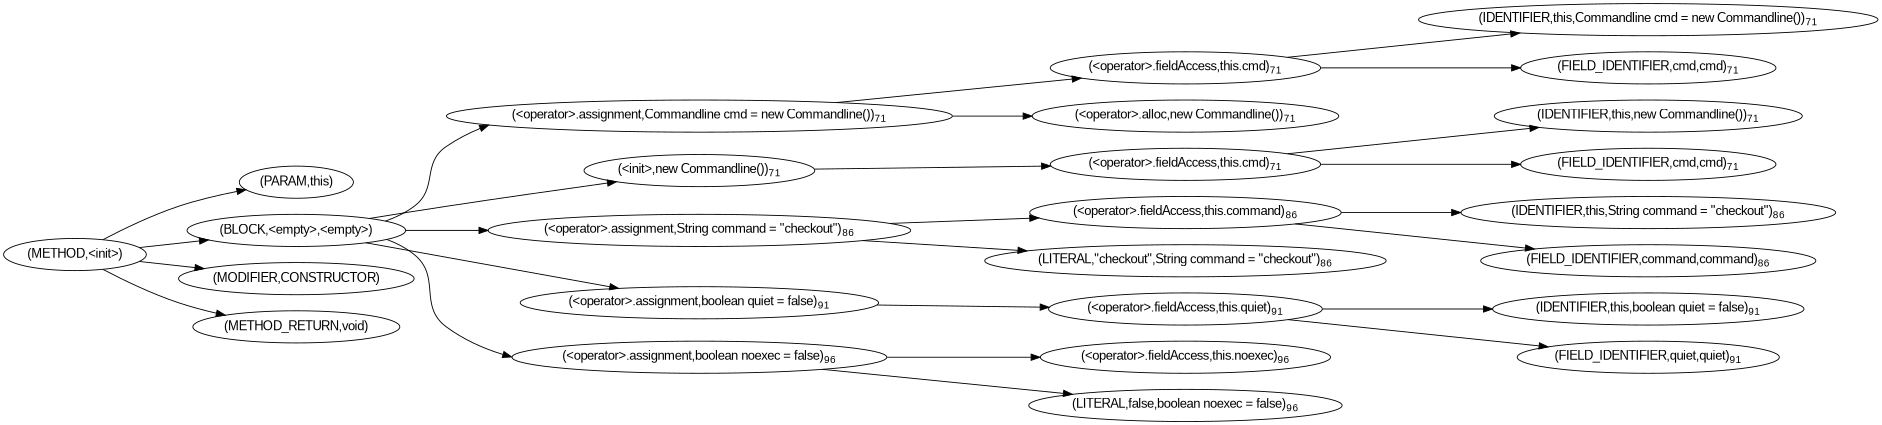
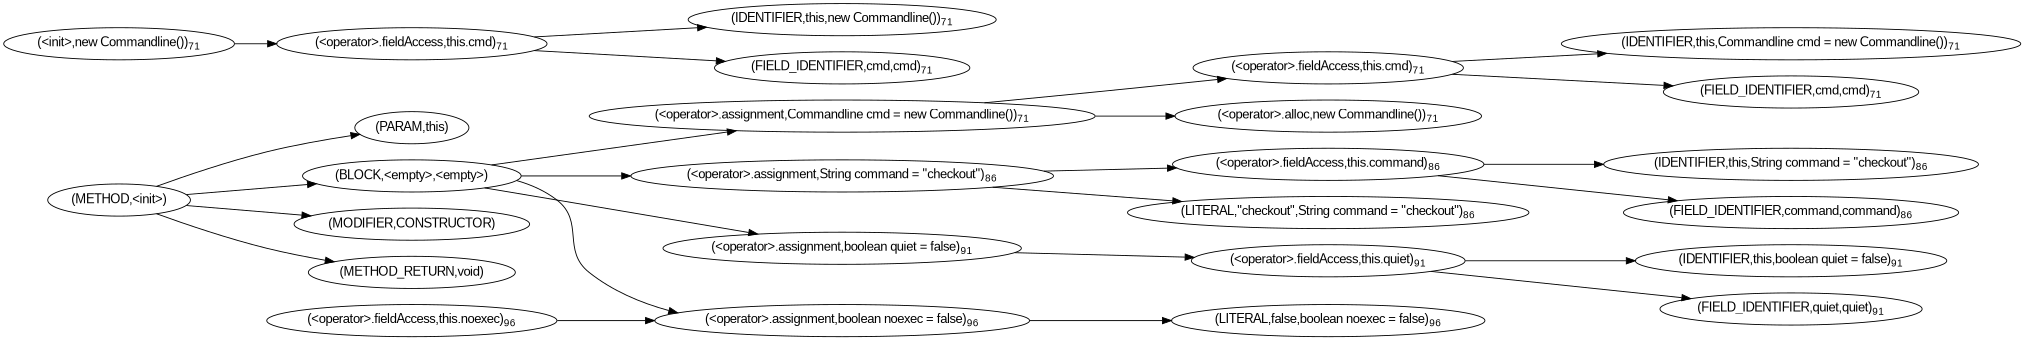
  digraph {
    fontname="Liberation Sans"
    rankdir=LR
    node [fontname="Liberation Sans"]
    edge [fontname="Liberation Sans"]
    n1 [label=<(METHOD,&lt;init&gt;)>]
    n2 [label=<(PARAM,this)>]
    n3 [label=<(BLOCK,&lt;empty&gt;,&lt;empty&gt;)>]
    n4 [label=<(MODIFIER,CONSTRUCTOR)>]
    n5 [label=<(METHOD_RETURN,void)>]
    n6 [label=<(&lt;operator&gt;.assignment,Commandline cmd = new Commandline())<SUB>71</SUB>>]
    n7 [label=<(&lt;init&gt;,new Commandline())<SUB>71</SUB>>]
    n8 [label=<(&lt;operator&gt;.assignment,String command = &quot;checkout&quot;)<SUB>86</SUB>>]
    n9 [label=<(&lt;operator&gt;.assignment,boolean quiet = false)<SUB>91</SUB>>]
    n10 [label=<(&lt;operator&gt;.assignment,boolean noexec = false)<SUB>96</SUB>>]
    n11 [label=<(&lt;operator&gt;.fieldAccess,this.cmd)<SUB>71</SUB>>]
    n12 [label=<(&lt;operator&gt;.alloc,new Commandline())<SUB>71</SUB>>]
    n13 [label=<(&lt;operator&gt;.fieldAccess,this.cmd)<SUB>71</SUB>>]
    n14 [label=<(&lt;operator&gt;.fieldAccess,this.command)<SUB>86</SUB>>]
    n15 [label=<(LITERAL,&quot;checkout&quot;,String command = &quot;checkout&quot;)<SUB>86</SUB>>]
    n16 [label=<(&lt;operator&gt;.fieldAccess,this.quiet)<SUB>91</SUB>>]
    n17 [label=<(&lt;operator&gt;.fieldAccess,this.noexec)<SUB>96</SUB>>]
    n18 [label=<(LITERAL,false,boolean noexec = false)<SUB>96</SUB>>]
    n19 [label=<(IDENTIFIER,this,Commandline cmd = new Commandline())<SUB>71</SUB>>]
    n20 [label=<(FIELD_IDENTIFIER,cmd,cmd)<SUB>71</SUB>>]
    n21 [label=<(IDENTIFIER,this,new Commandline())<SUB>71</SUB>>]
    n22 [label=<(FIELD_IDENTIFIER,cmd,cmd)<SUB>71</SUB>>]
    n23 [label=<(IDENTIFIER,this,String command = &quot;checkout&quot;)<SUB>86</SUB>>]
    n24 [label=<(FIELD_IDENTIFIER,command,command)<SUB>86</SUB>>]
    n25 [label=<(IDENTIFIER,this,boolean quiet = false)<SUB>91</SUB>>]
    n26 [label=<(FIELD_IDENTIFIER,quiet,quiet)<SUB>91</SUB>>]
    n1 -> n2
    n1 -> n3
    n1 -> n4
    n1 -> n5
    n3 -> n6
-   n3 -> n7
    n3 -> n8
    n3 -> n9
    n3 -> n10
    n6 -> n11
    n6 -> n12
    n7 -> n13
    n8 -> n14
    n8 -> n15
    n9 -> n16
-   n10 -> n17
+   n17 -> n10
    n10 -> n18
    n11 -> n19
    n11 -> n20
    n13 -> n21
    n13 -> n22
    n14 -> n23
    n14 -> n24
    n16 -> n25
    n16 -> n26
  }
